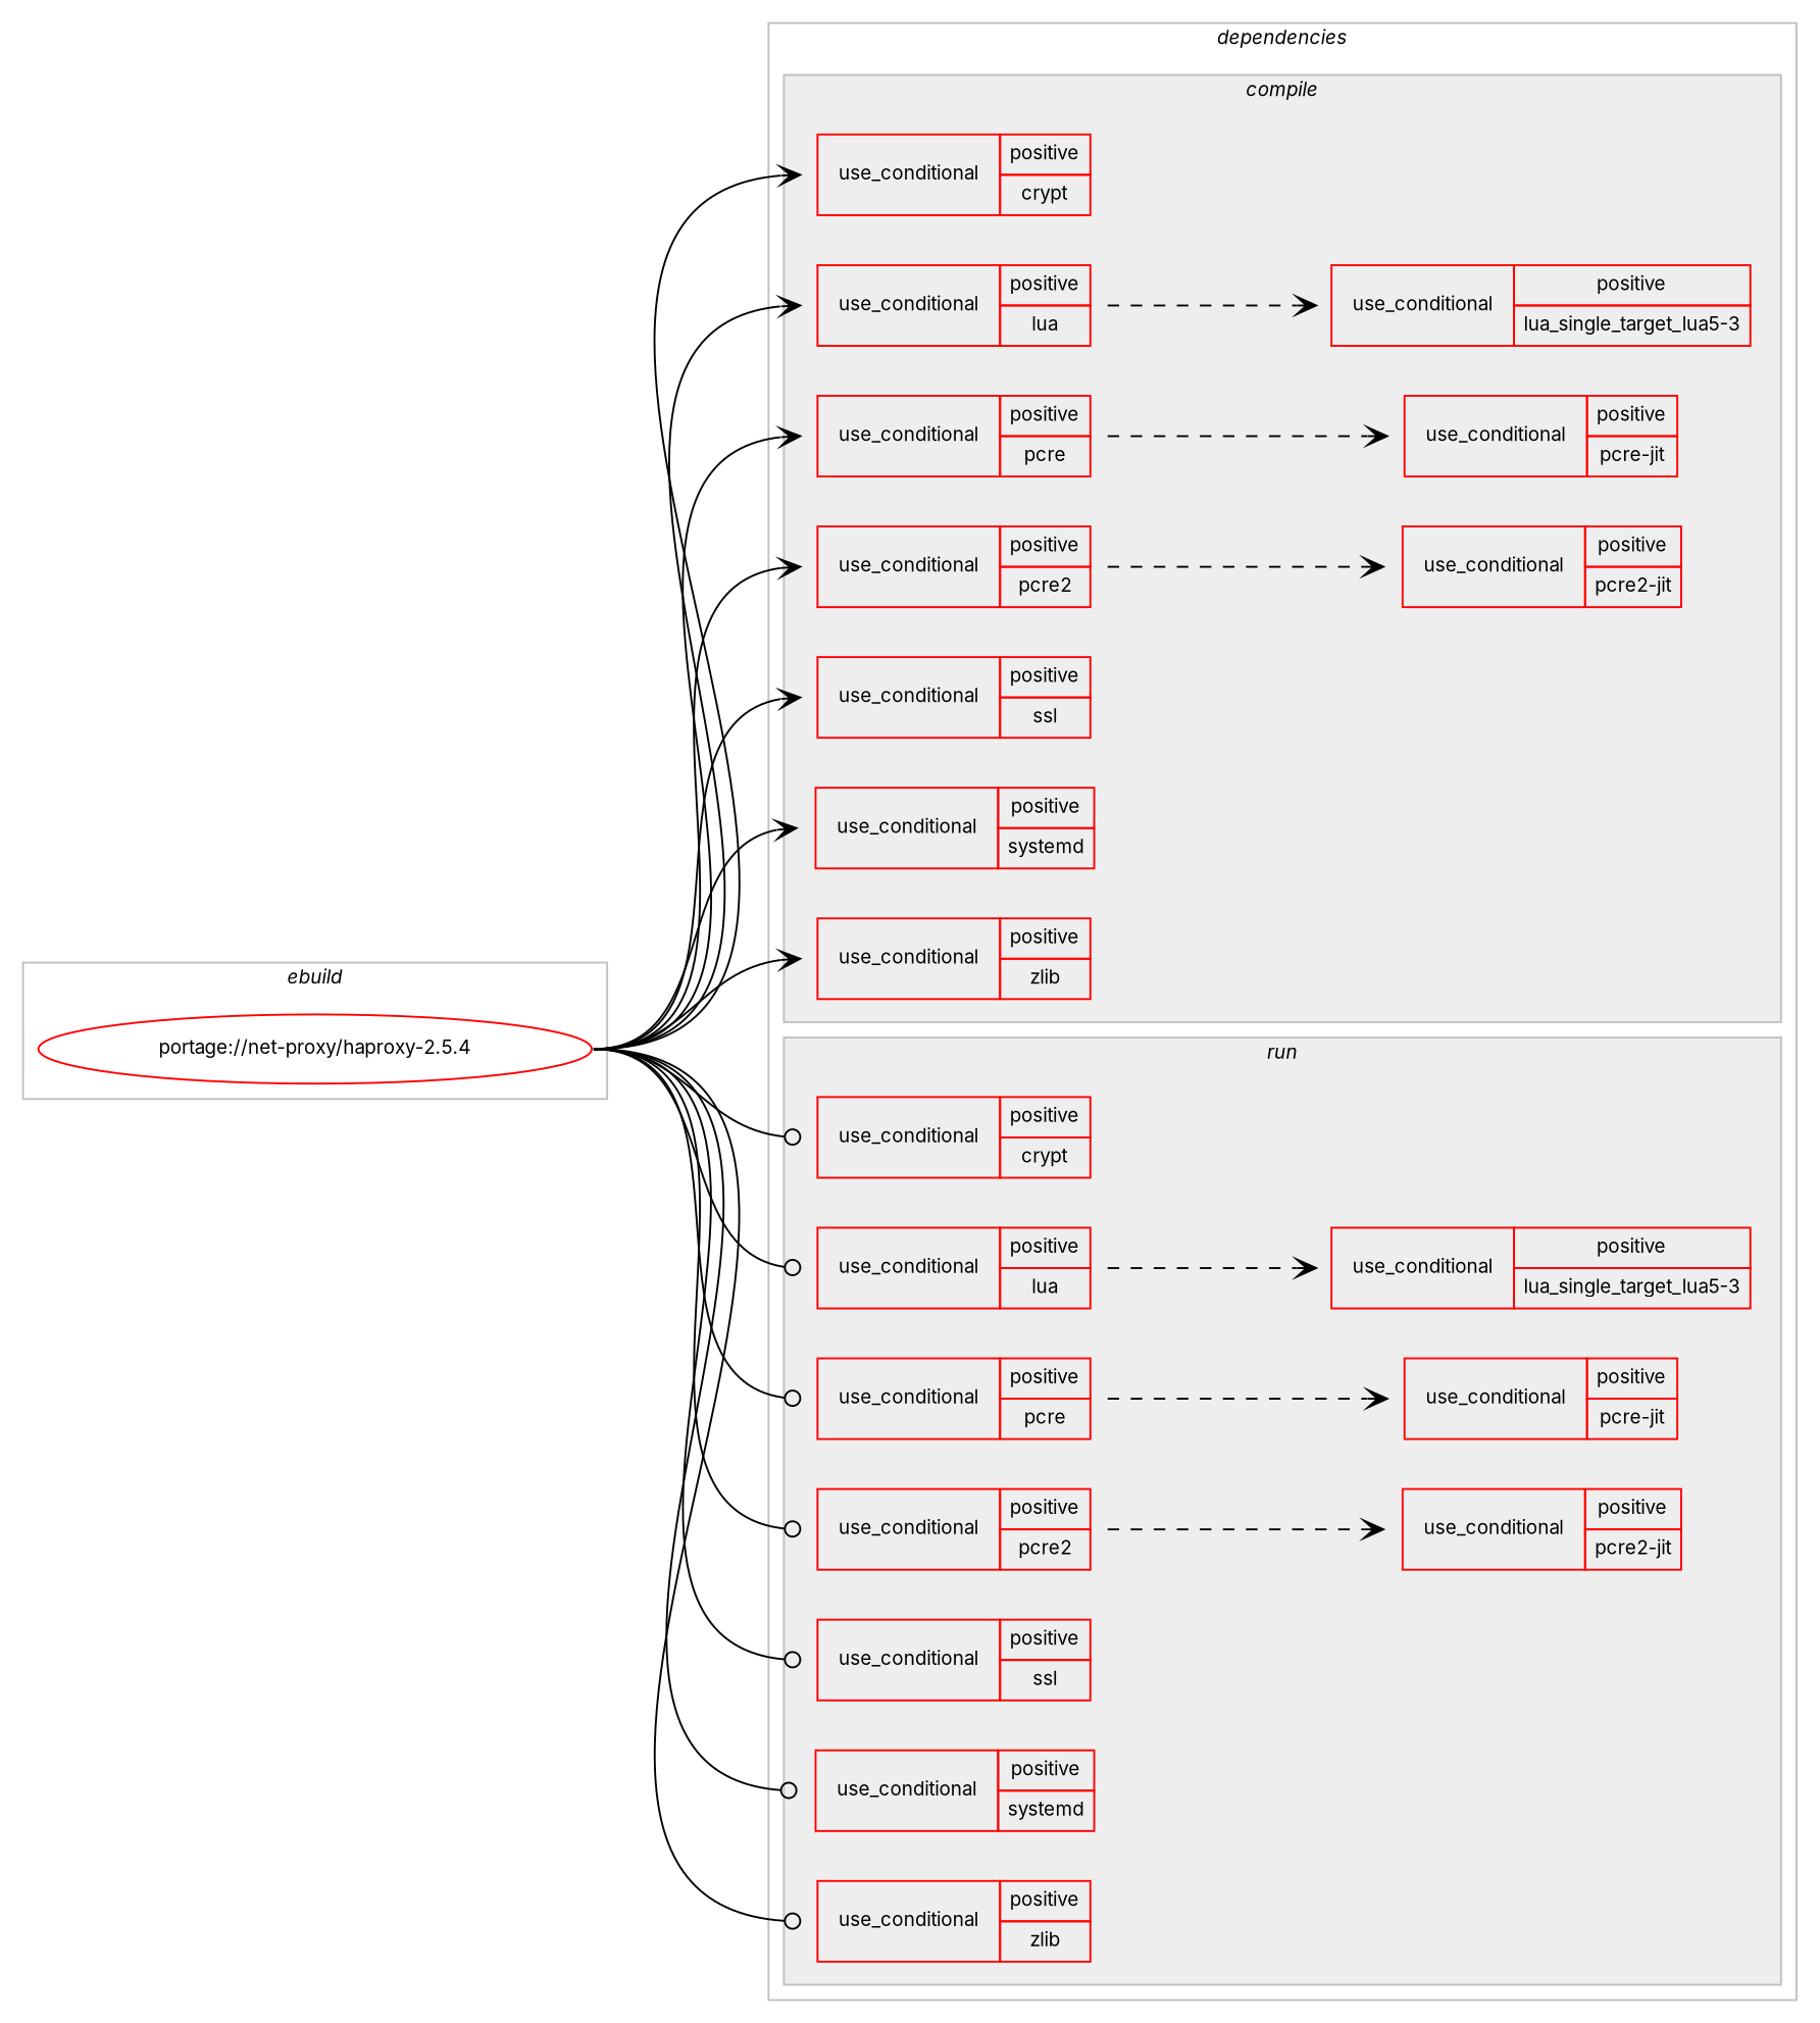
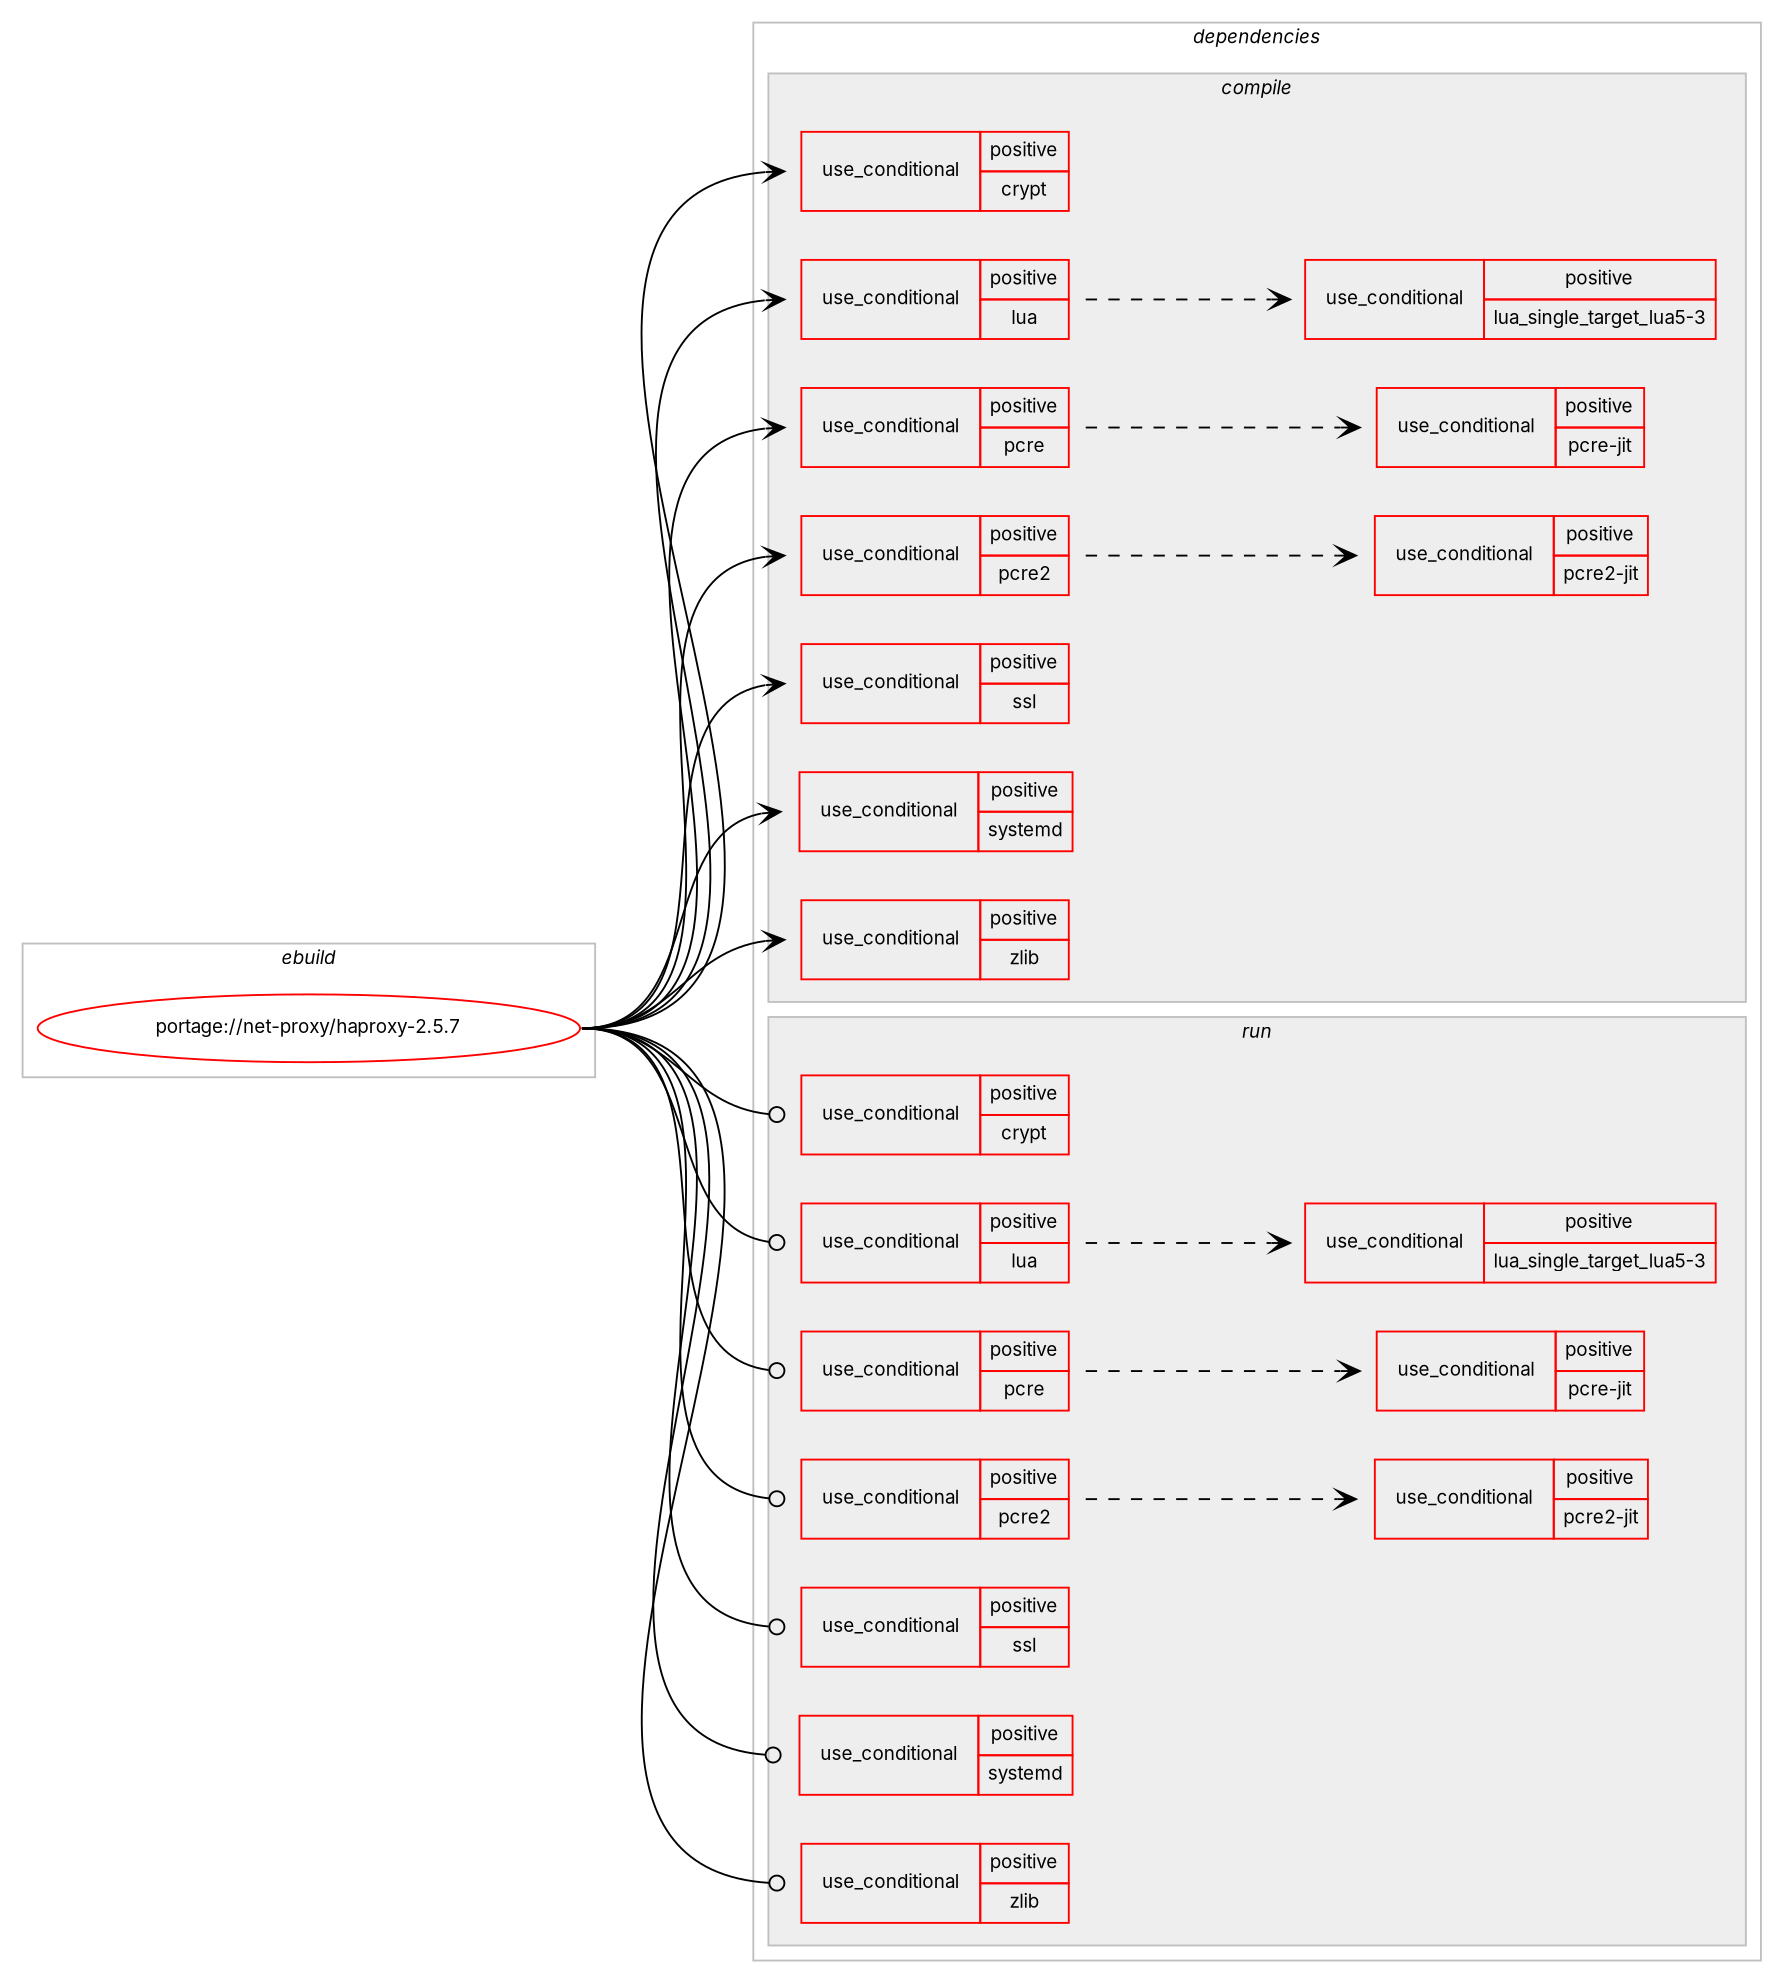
  digraph {
    compound=true
    concentrate=true
    fontname=Inter
    fontsize=10
    newrank=true
    rankdir=LR
    ranksep=1.5
    node [color=red fontname=Inter fontsize=10 shape=none]
    edge [arrowhead=vee headport=w style=solid tailport=e weight=20 fontname=Inter]
-   n1 [label="portage://net-proxy/haproxy-2.5.4" width=4 shape=""]
+   n1 [label="portage://net-proxy/haproxy-2.5.7" width=4 shape=""]
    n2 [label=<<TABLE BORDER="0" CELLBORDER="1" CELLSPACING="0" CELLPADDING="4"><TR><TD ROWSPAN="3" CELLPADDING="10">use_conditional</TD></TR><TR><TD>positive</TD></TR><TR><TD>crypt</TD></TR></TABLE>>]
    n3 [label=<<TABLE BORDER="0" CELLBORDER="1" CELLSPACING="0" CELLPADDING="4"><TR><TD ROWSPAN="3" CELLPADDING="10">use_conditional</TD></TR><TR><TD>positive</TD></TR><TR><TD>lua_single_target_lua5-3</TD></TR></TABLE>>]
    n4 [label=<<TABLE BORDER="0" CELLBORDER="1" CELLSPACING="0" CELLPADDING="4"><TR><TD ROWSPAN="3" CELLPADDING="10">use_conditional</TD></TR><TR><TD>positive</TD></TR><TR><TD>lua</TD></TR></TABLE>>]
    n5 [label=<<TABLE BORDER="0" CELLBORDER="1" CELLSPACING="0" CELLPADDING="4"><TR><TD ROWSPAN="3" CELLPADDING="10">use_conditional</TD></TR><TR><TD>positive</TD></TR><TR><TD>pcre-jit</TD></TR></TABLE>>]
    n6 [label=<<TABLE BORDER="0" CELLBORDER="1" CELLSPACING="0" CELLPADDING="4"><TR><TD ROWSPAN="3" CELLPADDING="10">use_conditional</TD></TR><TR><TD>positive</TD></TR><TR><TD>pcre</TD></TR></TABLE>>]
    n7 [label=<<TABLE BORDER="0" CELLBORDER="1" CELLSPACING="0" CELLPADDING="4"><TR><TD ROWSPAN="3" CELLPADDING="10">use_conditional</TD></TR><TR><TD>positive</TD></TR><TR><TD>pcre2-jit</TD></TR></TABLE>>]
    n8 [label=<<TABLE BORDER="0" CELLBORDER="1" CELLSPACING="0" CELLPADDING="4"><TR><TD ROWSPAN="3" CELLPADDING="10">use_conditional</TD></TR><TR><TD>positive</TD></TR><TR><TD>pcre2</TD></TR></TABLE>>]
    n9 [label=<<TABLE BORDER="0" CELLBORDER="1" CELLSPACING="0" CELLPADDING="4"><TR><TD ROWSPAN="3" CELLPADDING="10">use_conditional</TD></TR><TR><TD>positive</TD></TR><TR><TD>ssl</TD></TR></TABLE>>]
    n10 [label=<<TABLE BORDER="0" CELLBORDER="1" CELLSPACING="0" CELLPADDING="4"><TR><TD ROWSPAN="3" CELLPADDING="10">use_conditional</TD></TR><TR><TD>positive</TD></TR><TR><TD>systemd</TD></TR></TABLE>>]
    n11 [label=<<TABLE BORDER="0" CELLBORDER="1" CELLSPACING="0" CELLPADDING="4"><TR><TD ROWSPAN="3" CELLPADDING="10">use_conditional</TD></TR><TR><TD>positive</TD></TR><TR><TD>zlib</TD></TR></TABLE>>]
    n12 [label=<<TABLE BORDER="0" CELLBORDER="1" CELLSPACING="0" CELLPADDING="4"><TR><TD ROWSPAN="3" CELLPADDING="10">use_conditional</TD></TR><TR><TD>positive</TD></TR><TR><TD>crypt</TD></TR></TABLE>>]
    n13 [label=<<TABLE BORDER="0" CELLBORDER="1" CELLSPACING="0" CELLPADDING="4"><TR><TD ROWSPAN="3" CELLPADDING="10">use_conditional</TD></TR><TR><TD>positive</TD></TR><TR><TD>lua_single_target_lua5-3</TD></TR></TABLE>>]
    n14 [label=<<TABLE BORDER="0" CELLBORDER="1" CELLSPACING="0" CELLPADDING="4"><TR><TD ROWSPAN="3" CELLPADDING="10">use_conditional</TD></TR><TR><TD>positive</TD></TR><TR><TD>lua</TD></TR></TABLE>>]
    n15 [label=<<TABLE BORDER="0" CELLBORDER="1" CELLSPACING="0" CELLPADDING="4"><TR><TD ROWSPAN="3" CELLPADDING="10">use_conditional</TD></TR><TR><TD>positive</TD></TR><TR><TD>pcre-jit</TD></TR></TABLE>>]
    n16 [label=<<TABLE BORDER="0" CELLBORDER="1" CELLSPACING="0" CELLPADDING="4"><TR><TD ROWSPAN="3" CELLPADDING="10">use_conditional</TD></TR><TR><TD>positive</TD></TR><TR><TD>pcre</TD></TR></TABLE>>]
    n17 [label=<<TABLE BORDER="0" CELLBORDER="1" CELLSPACING="0" CELLPADDING="4"><TR><TD ROWSPAN="3" CELLPADDING="10">use_conditional</TD></TR><TR><TD>positive</TD></TR><TR><TD>pcre2-jit</TD></TR></TABLE>>]
    n18 [label=<<TABLE BORDER="0" CELLBORDER="1" CELLSPACING="0" CELLPADDING="4"><TR><TD ROWSPAN="3" CELLPADDING="10">use_conditional</TD></TR><TR><TD>positive</TD></TR><TR><TD>pcre2</TD></TR></TABLE>>]
    n19 [label=<<TABLE BORDER="0" CELLBORDER="1" CELLSPACING="0" CELLPADDING="4"><TR><TD ROWSPAN="3" CELLPADDING="10">use_conditional</TD></TR><TR><TD>positive</TD></TR><TR><TD>ssl</TD></TR></TABLE>>]
    n20 [label=<<TABLE BORDER="0" CELLBORDER="1" CELLSPACING="0" CELLPADDING="4"><TR><TD ROWSPAN="3" CELLPADDING="10">use_conditional</TD></TR><TR><TD>positive</TD></TR><TR><TD>systemd</TD></TR></TABLE>>]
    n21 [label=<<TABLE BORDER="0" CELLBORDER="1" CELLSPACING="0" CELLPADDING="4"><TR><TD ROWSPAN="3" CELLPADDING="10">use_conditional</TD></TR><TR><TD>positive</TD></TR><TR><TD>zlib</TD></TR></TABLE>>]
    subgraph cluster_1 {
      color=gray
      label=<<i>ebuild</i>>
      rank=same
      n1
    }
    subgraph cluster_2 {
      color=gray
      label=<<i>dependencies</i>>
      subgraph cluster_3 {
        color=gray
        fillcolor="#eeeeee"
        label=<<i>compile</i>>
        style=filled
        subgraph sub_4 {
          color=gray
          fillcolor="#eeeeee"
          label=<<i>compile</i>>
          style=filled
          n2
        }
        subgraph sub_5 {
          color=gray
          fillcolor="#eeeeee"
          label=<<i>compile</i>>
          style=filled
          n4
          subgraph sub_6 {
            color=gray
            fillcolor="#eeeeee"
            label=<<i>compile</i>>
            style=filled
            n3
          }
        }
        subgraph sub_7 {
          color=gray
          fillcolor="#eeeeee"
          label=<<i>compile</i>>
          style=filled
          n6
          subgraph sub_8 {
            color=gray
            fillcolor="#eeeeee"
            label=<<i>compile</i>>
            style=filled
            n5
          }
        }
        subgraph sub_9 {
          color=gray
          fillcolor="#eeeeee"
          label=<<i>compile</i>>
          style=filled
          n8
          subgraph sub_10 {
            color=gray
            fillcolor="#eeeeee"
            label=<<i>compile</i>>
            style=filled
            n7
          }
        }
        subgraph sub_11 {
          color=gray
          fillcolor="#eeeeee"
          label=<<i>compile</i>>
          style=filled
          n9
        }
        subgraph sub_12 {
          color=gray
          fillcolor="#eeeeee"
          label=<<i>compile</i>>
          style=filled
          n10
        }
        subgraph sub_13 {
          color=gray
          fillcolor="#eeeeee"
          label=<<i>compile</i>>
          style=filled
          n11
        }
      }
      subgraph cluster_14 {
        color=gray
        fillcolor="#eeeeee"
        label=<<i>compile and run</i>>
        style=filled
      }
      subgraph cluster_15 {
        color=gray
        fillcolor="#eeeeee"
        label=<<i>run</i>>
        style=filled
        subgraph sub_16 {
          color=gray
          fillcolor="#eeeeee"
          label=<<i>run</i>>
          style=filled
          n12
        }
        subgraph sub_17 {
          color=gray
          fillcolor="#eeeeee"
          label=<<i>run</i>>
          style=filled
          n14
          subgraph sub_18 {
            color=gray
            fillcolor="#eeeeee"
            label=<<i>run</i>>
            style=filled
            n13
          }
        }
        subgraph sub_19 {
          color=gray
          fillcolor="#eeeeee"
          label=<<i>run</i>>
          style=filled
          n16
          subgraph sub_20 {
            color=gray
            fillcolor="#eeeeee"
            label=<<i>run</i>>
            style=filled
            n15
          }
        }
        subgraph sub_21 {
          color=gray
          fillcolor="#eeeeee"
          label=<<i>run</i>>
          style=filled
          n18
          subgraph sub_22 {
            color=gray
            fillcolor="#eeeeee"
            label=<<i>run</i>>
            style=filled
            n17
          }
        }
        subgraph sub_23 {
          color=gray
          fillcolor="#eeeeee"
          label=<<i>run</i>>
          style=filled
          n19
        }
        subgraph sub_24 {
          color=gray
          fillcolor="#eeeeee"
          label=<<i>run</i>>
          style=filled
          n20
        }
        subgraph sub_25 {
          color=gray
          fillcolor="#eeeeee"
          label=<<i>run</i>>
          style=filled
          n21
        }
      }
    }
    subgraph cluster_26 {
      color=gray
      label=<<i>candidates</i>>
      rank=same
    }
    n1 -> n2
    n1 -> n4
    n1 -> n6
    n1 -> n8
    n1 -> n9
    n1 -> n10
    n1 -> n11
    n1 -> n12 [arrowhead=odot]
    n1 -> n14 [arrowhead=odot]
    n1 -> n16 [arrowhead=odot]
    n1 -> n18 [arrowhead=odot]
    n1 -> n19 [arrowhead=odot]
    n1 -> n20 [arrowhead=odot]
    n1 -> n21 [arrowhead=odot]
    n4 -> n3 [style=dashed]
    n6 -> n5 [style=dashed]
    n8 -> n7 [style=dashed]
    n14 -> n13 [style=dashed]
    n16 -> n15 [style=dashed]
    n18 -> n17 [style=dashed]
  }
